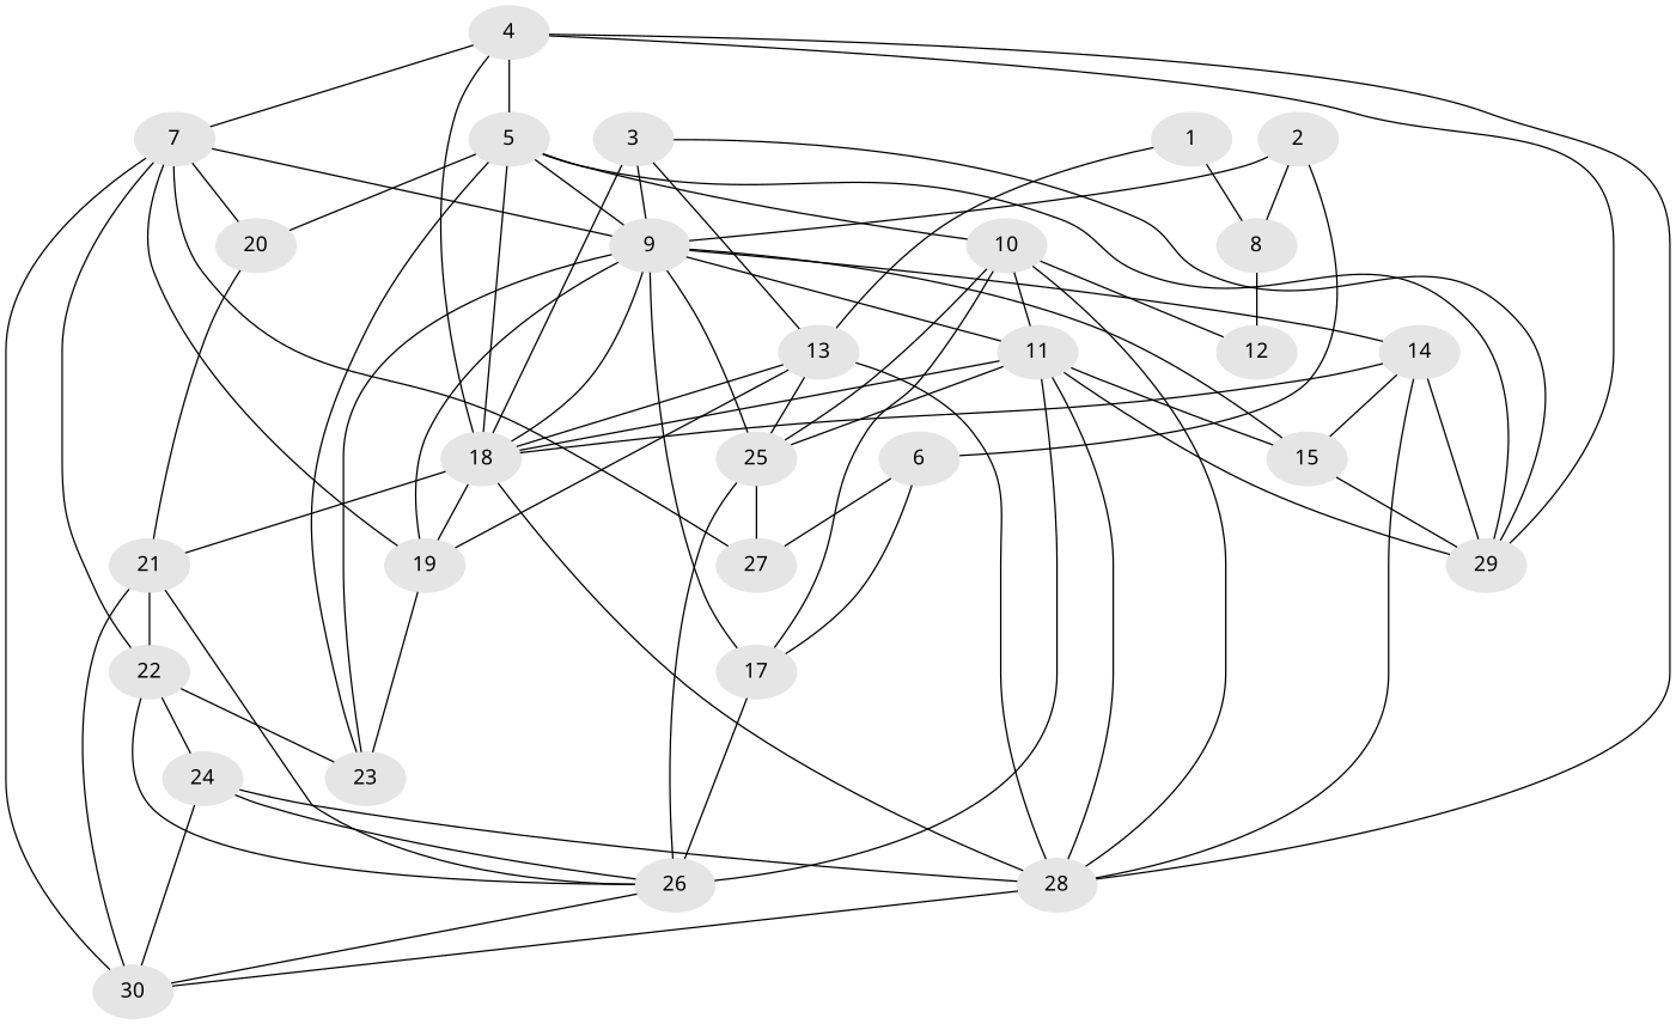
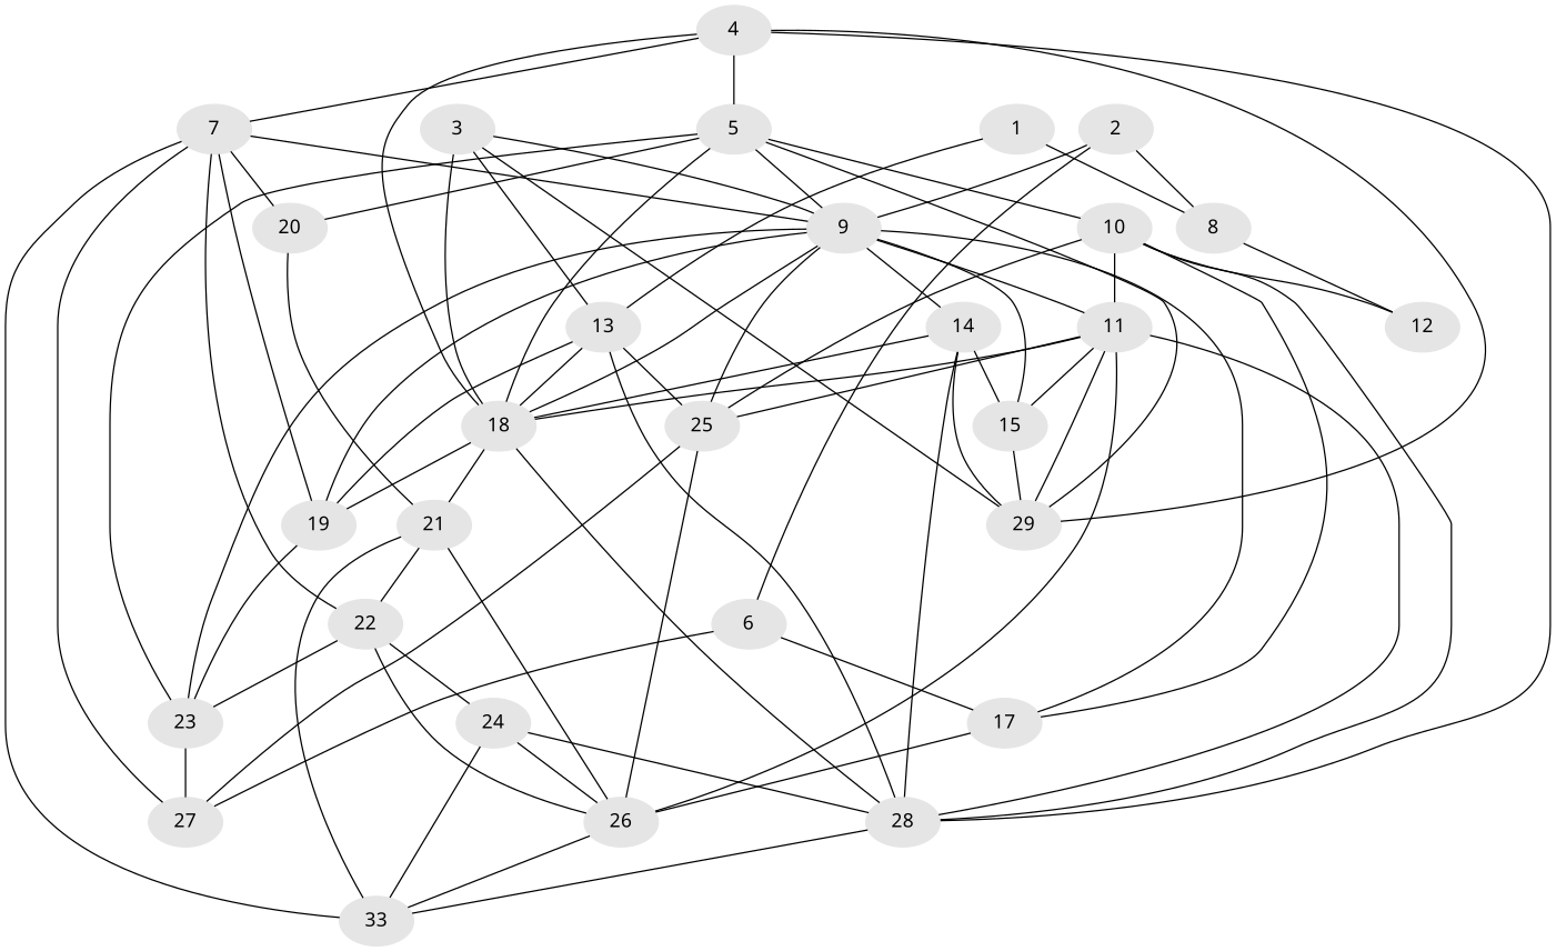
  graph {
    fontname="Noto Sans"
    node [color=gray90 fontname="Noto Sans" style=filled]
    edge [fontname="Noto Sans" weight=1.0]
    1
    8
    13
    12
    18
    28
    19
    25
    2
    6
    9
    17
    27
    23
    11
    14
    15
    3
    29
    21
    4
    5
    7
    10
    20
    22
-   30
+   30 [label=33]
    26
    24
    1 -- 8 [weight=2.0]
    1 -- 13
    8 -- 12 [weight=2.0]
    13 -- 18
    13 -- 28 [weight=2.0]
    13 -- 19
    13 -- 25
    18 -- 28
    18 -- 19
    18 -- 21 [weight=2.0]
    28 -- 30
    19 -- 23
    25 -- 27
    25 -- 26 [weight=2.0]
    2 -- 8
    2 -- 6
    2 -- 9
    6 -- 17
    6 -- 27
    9 -- 18
    9 -- 19
    9 -- 25
    9 -- 17
    9 -- 23
    9 -- 11
    9 -- 14
    9 -- 15
    17 -- 26 [weight=3.0]
+   23 -- 27
    11 -- 18
    11 -- 28 [weight=2.0]
    11 -- 25
    11 -- 15 [weight=2.0]
    11 -- 29
    11 -- 26
    14 -- 18
    14 -- 28
    14 -- 15
    14 -- 29
    15 -- 29
    3 -- 13
    3 -- 18 [weight=3.0]
    3 -- 9
    3 -- 29
    21 -- 22
    21 -- 30
    21 -- 26
    4 -- 18
    4 -- 28
    4 -- 29
    4 -- 5 [weight=2.0]
    4 -- 7
    5 -- 18
    5 -- 9
    5 -- 23
    5 -- 29
    5 -- 10
    5 -- 20
    7 -- 19
    7 -- 9 [weight=2.0]
    7 -- 27
    7 -- 20
    7 -- 22
    7 -- 30 [weight=2.0]
    10 -- 12
    10 -- 28
    10 -- 25
    10 -- 17
    10 -- 11
    20 -- 21
    22 -- 23
    22 -- 26
    22 -- 24
    26 -- 30
    24 -- 28
    24 -- 30
    24 -- 26 [weight=2.0]
  }
